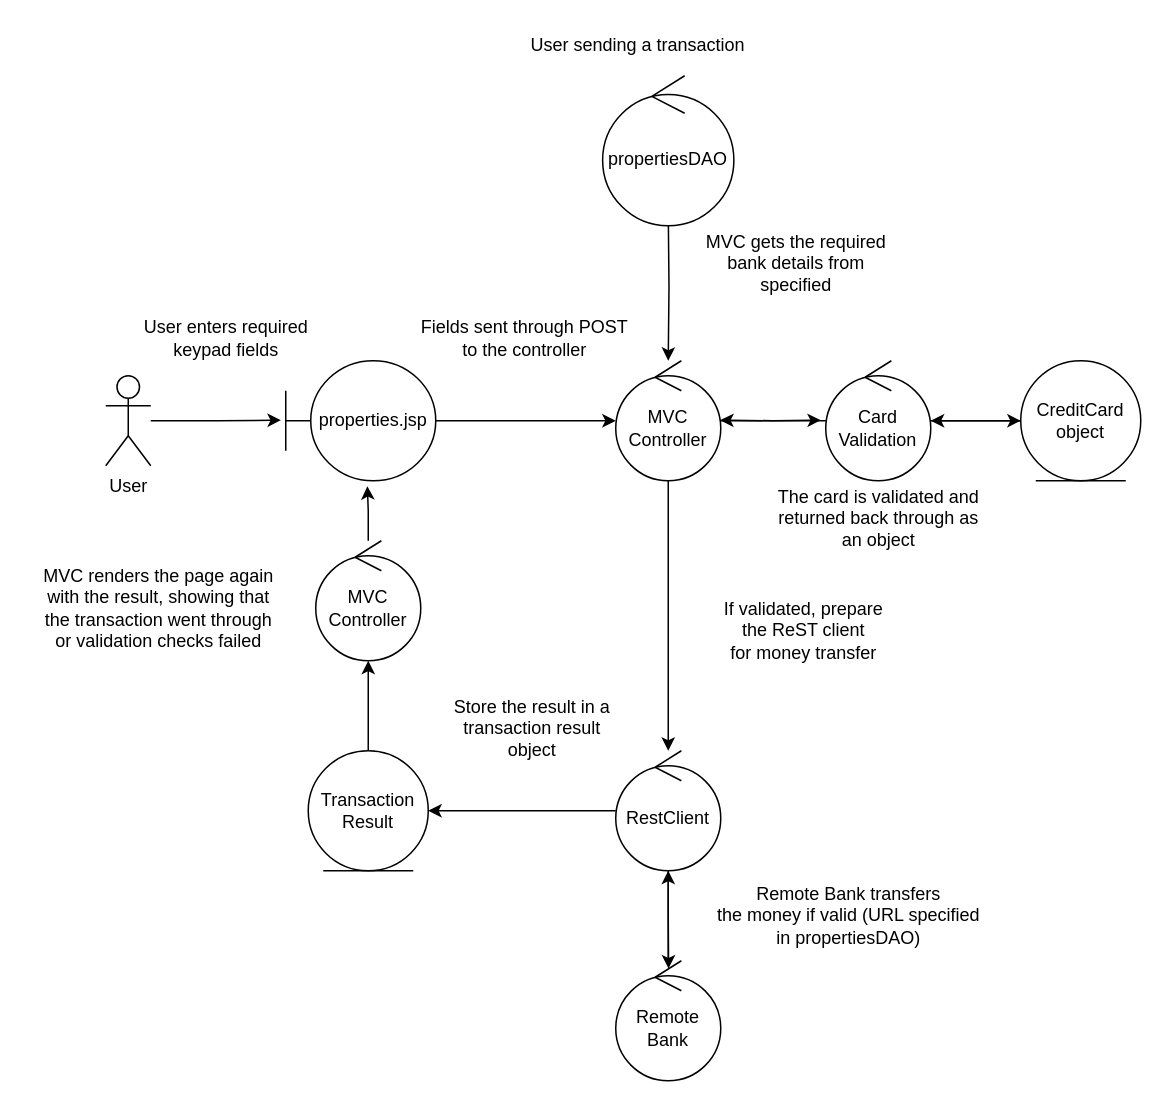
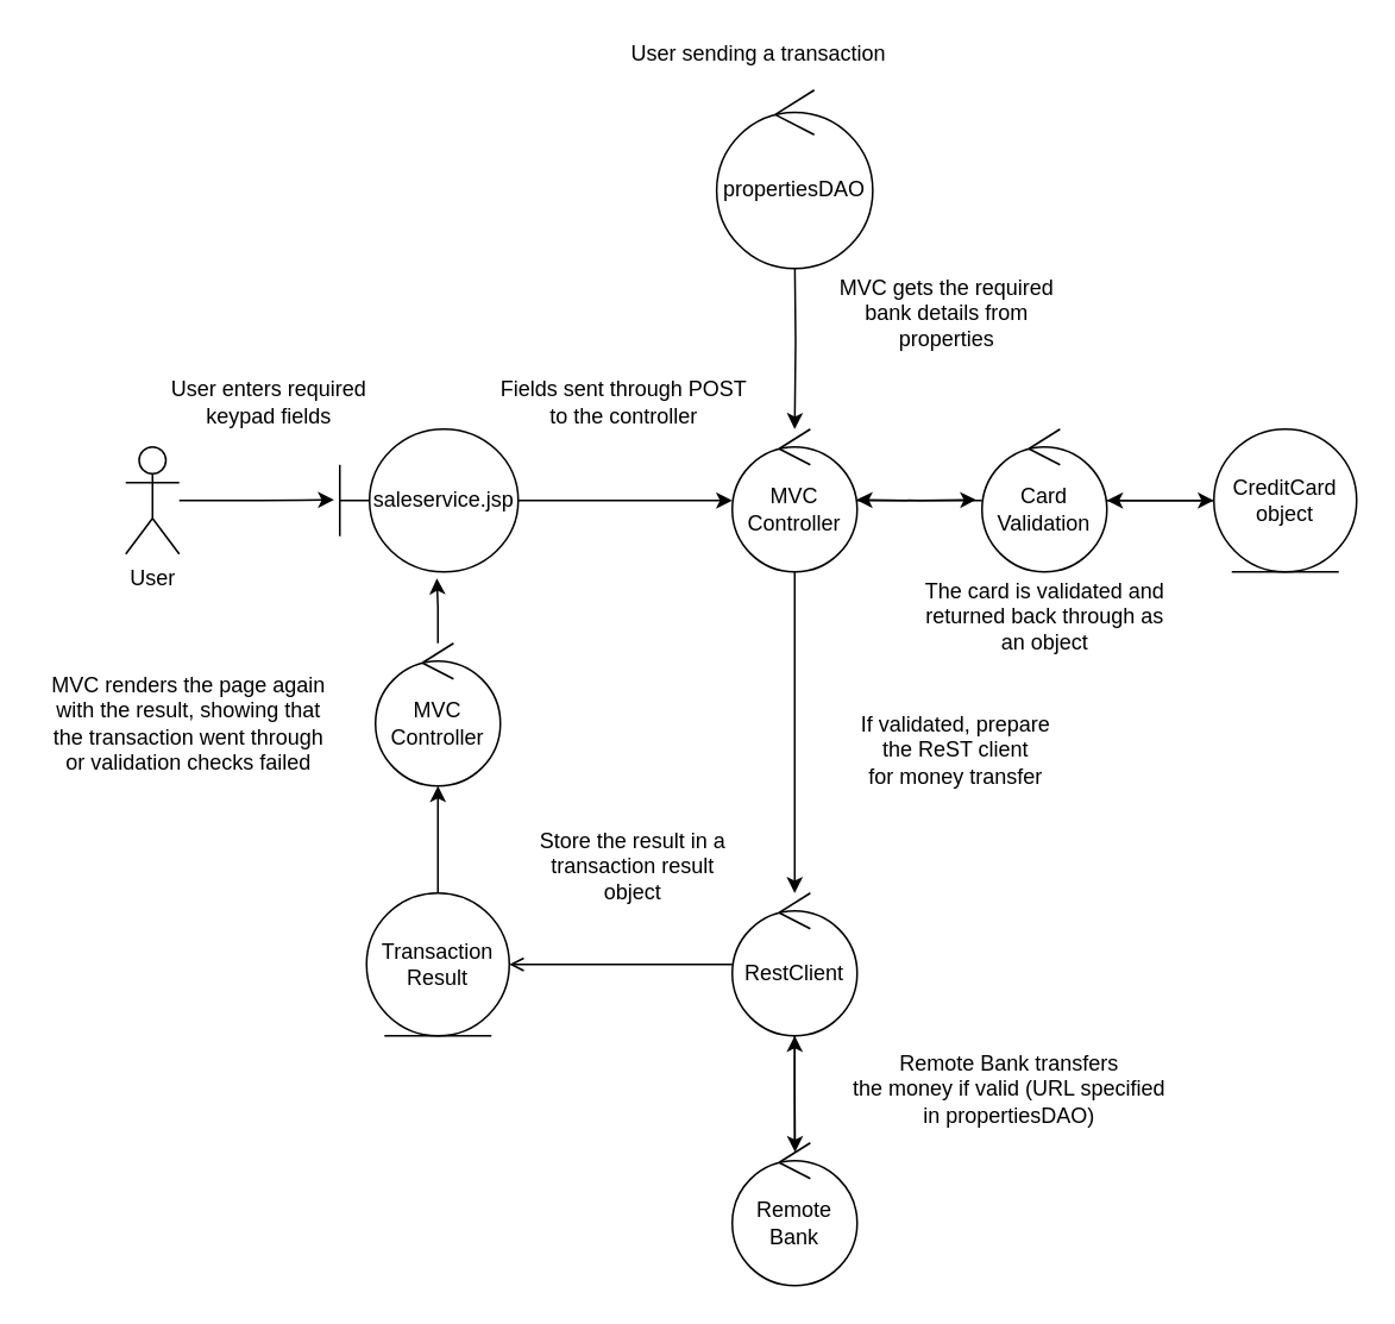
  <mxCell id="0" />
  <mxCell id="1" parent="0" />
  <mxCell id="2" style="edgeStyle=orthogonalEdgeStyle;rounded=0;orthogonalLoop=1;jettySize=auto;html=1;entryX=-0.046;entryY=0.495;entryDx=0;entryDy=0;entryPerimeter=0;" parent="1" source="4" target="18" edge="1"><mxGeometry relative="1" as="geometry" /></mxCell>
  <mxCell id="3" style="edgeStyle=orthogonalEdgeStyle;rounded=0;orthogonalLoop=1;jettySize=auto;html=1;" parent="1" source="4" target="22" edge="1"><mxGeometry relative="1" as="geometry" /></mxCell>
  <mxCell id="4" value="MVC&lt;br&gt;Controller" style="ellipse;shape=umlControl;whiteSpace=wrap;html=1;" parent="1" vertex="1"><mxGeometry x="410" y="240" width="70" height="80" as="geometry" /></mxCell>
  <mxCell id="5" style="edgeStyle=orthogonalEdgeStyle;rounded=0;orthogonalLoop=1;jettySize=auto;html=1;entryX=-0.032;entryY=0.495;entryDx=0;entryDy=0;entryPerimeter=0;" parent="1" source="6" target="8" edge="1"><mxGeometry relative="1" as="geometry" /></mxCell>
  <mxCell id="6" value="User" style="shape=umlActor;verticalLabelPosition=bottom;verticalAlign=top;html=1;" parent="1" vertex="1"><mxGeometry x="70" y="250" width="30" height="60" as="geometry" /></mxCell>
  <mxCell id="7" style="edgeStyle=orthogonalEdgeStyle;rounded=0;orthogonalLoop=1;jettySize=auto;html=1;" parent="1" source="8" target="4" edge="1"><mxGeometry relative="1" as="geometry" /></mxCell>
- <mxCell id="8" value="properties.jsp" style="shape=umlBoundary;whiteSpace=wrap;html=1;" parent="1" vertex="1"><mxGeometry x="190" y="240" width="100" height="80" as="geometry" /></mxCell>
+ <mxCell id="8" value="saleservice.jsp" style="shape=umlBoundary;whiteSpace=wrap;html=1;" parent="1" vertex="1"><mxGeometry x="190" y="240" width="100" height="80" as="geometry" /></mxCell>
  <mxCell id="9" value="User sending a transaction" style="text;html=1;strokeColor=none;fillColor=none;align=center;verticalAlign=middle;whiteSpace=wrap;rounded=0;" parent="1" vertex="1"><mxGeometry x="320" y="20" width="210" height="20" as="geometry" /></mxCell>
  <mxCell id="10" value="User enters required&lt;br&gt;keypad fields" style="text;html=1;align=center;verticalAlign=middle;resizable=0;points=[];autosize=1;strokeColor=none;fillColor=none;" parent="1" vertex="1"><mxGeometry x="85" y="210" width="130" height="30" as="geometry" /></mxCell>
  <mxCell id="11" value="Fields sent through POST&lt;br&gt;to the controller" style="text;html=1;align=center;verticalAlign=middle;resizable=0;points=[];autosize=1;strokeColor=none;fillColor=none;" parent="1" vertex="1"><mxGeometry x="274" y="210" width="150" height="30" as="geometry" /></mxCell>
  <mxCell id="12" style="edgeStyle=orthogonalEdgeStyle;rounded=0;orthogonalLoop=1;jettySize=auto;html=1;" parent="1" target="4" edge="1"><mxGeometry relative="1" as="geometry"><mxPoint x="445" y="140" as="sourcePoint" /></mxGeometry></mxCell>
- <mxCell id="13" value="MVC gets the required&lt;br&gt;bank details from&lt;br&gt;specified" style="text;html=1;align=center;verticalAlign=middle;resizable=0;points=[];autosize=1;strokeColor=none;fillColor=none;" parent="1" vertex="1"><mxGeometry x="460" y="150" width="140" height="50" as="geometry" /></mxCell>
+ <mxCell id="13" value="MVC gets the required&lt;br&gt;bank details from&lt;br&gt;properties" style="text;html=1;align=center;verticalAlign=middle;resizable=0;points=[];autosize=1;strokeColor=none;fillColor=none;" parent="1" vertex="1"><mxGeometry x="460" y="150" width="140" height="50" as="geometry" /></mxCell>
  <mxCell id="14" style="edgeStyle=orthogonalEdgeStyle;rounded=0;orthogonalLoop=1;jettySize=auto;html=1;" parent="1" source="15" target="18" edge="1"><mxGeometry relative="1" as="geometry" /></mxCell>
  <mxCell id="15" value="CreditCard object" style="ellipse;shape=umlEntity;whiteSpace=wrap;html=1;" parent="1" vertex="1"><mxGeometry x="680" y="240" width="80" height="80" as="geometry" /></mxCell>
  <mxCell id="16" style="edgeStyle=orthogonalEdgeStyle;rounded=0;orthogonalLoop=1;jettySize=auto;html=1;entryX=0.994;entryY=0.495;entryDx=0;entryDy=0;entryPerimeter=0;" parent="1" source="18" target="4" edge="1"><mxGeometry relative="1" as="geometry" /></mxCell>
  <mxCell id="17" style="edgeStyle=orthogonalEdgeStyle;rounded=0;orthogonalLoop=1;jettySize=auto;html=1;entryX=0;entryY=0.5;entryDx=0;entryDy=0;" parent="1" source="18" target="15" edge="1"><mxGeometry relative="1" as="geometry" /></mxCell>
  <mxCell id="18" value="Card Validation" style="ellipse;shape=umlControl;whiteSpace=wrap;html=1;" parent="1" vertex="1"><mxGeometry x="550" y="240" width="70" height="80" as="geometry" /></mxCell>
  <mxCell id="19" value="The card is validated and&lt;br&gt;returned back through as&lt;br&gt;an object" style="text;html=1;align=center;verticalAlign=middle;resizable=0;points=[];autosize=1;strokeColor=none;fillColor=none;" parent="1" vertex="1"><mxGeometry x="510" y="320" width="150" height="50" as="geometry" /></mxCell>
- <mxCell id="20" style="edgeStyle=orthogonalEdgeStyle;rounded=0;orthogonalLoop=1;jettySize=auto;html=1;entryX=1;entryY=0.5;entryDx=0;entryDy=0;" parent="1" source="22" target="24" edge="1"><mxGeometry relative="1" as="geometry" /></mxCell>
+ <mxCell id="20" style="edgeStyle=orthogonalEdgeStyle;rounded=0;orthogonalLoop=1;jettySize=auto;html=1;entryX=1;entryY=0.5;entryDx=0;entryDy=0;endArrow=open;" parent="1" source="22" target="24" edge="1"><mxGeometry relative="1" as="geometry" /></mxCell>
  <mxCell id="21" style="edgeStyle=orthogonalEdgeStyle;rounded=0;orthogonalLoop=1;jettySize=auto;html=1;entryX=0.503;entryY=0.065;entryDx=0;entryDy=0;entryPerimeter=0;" parent="1" source="22" target="30" edge="1"><mxGeometry relative="1" as="geometry" /></mxCell>
  <mxCell id="22" value="RestClient" style="ellipse;shape=umlControl;whiteSpace=wrap;html=1;" parent="1" vertex="1"><mxGeometry x="410" y="500" width="70" height="80" as="geometry" /></mxCell>
  <mxCell id="23" style="edgeStyle=orthogonalEdgeStyle;rounded=0;orthogonalLoop=1;jettySize=auto;html=1;" parent="1" source="24" target="27" edge="1"><mxGeometry relative="1" as="geometry" /></mxCell>
  <mxCell id="24" value="Transaction&lt;br&gt;Result" style="ellipse;shape=umlEntity;whiteSpace=wrap;html=1;" parent="1" vertex="1"><mxGeometry x="205" y="500" width="80" height="80" as="geometry" /></mxCell>
  <mxCell id="25" value="MVC renders the page again&lt;br&gt;with the result, showing that&lt;br&gt;the transaction went through&lt;br&gt;or validation checks failed" style="text;html=1;align=center;verticalAlign=middle;resizable=0;points=[];autosize=1;strokeColor=none;fillColor=none;" parent="1" vertex="1"><mxGeometry x="20" y="375" width="170" height="60" as="geometry" /></mxCell>
  <mxCell id="26" style="edgeStyle=orthogonalEdgeStyle;rounded=0;orthogonalLoop=1;jettySize=auto;html=1;entryX=0.544;entryY=1.045;entryDx=0;entryDy=0;entryPerimeter=0;" parent="1" source="27" target="8" edge="1"><mxGeometry relative="1" as="geometry" /></mxCell>
  <mxCell id="27" value="MVC&lt;br&gt;Controller" style="ellipse;shape=umlControl;whiteSpace=wrap;html=1;" parent="1" vertex="1"><mxGeometry x="210" y="360" width="70" height="80" as="geometry" /></mxCell>
  <mxCell id="28" value="If validated, prepare&lt;br&gt;the ReST client&lt;br&gt;for money transfer" style="text;html=1;align=center;verticalAlign=middle;resizable=0;points=[];autosize=1;strokeColor=none;fillColor=none;" parent="1" vertex="1"><mxGeometry x="475" y="395" width="120" height="50" as="geometry" /></mxCell>
  <mxCell id="29" style="edgeStyle=orthogonalEdgeStyle;rounded=0;orthogonalLoop=1;jettySize=auto;html=1;" parent="1" source="30" target="22" edge="1"><mxGeometry relative="1" as="geometry" /></mxCell>
  <mxCell id="30" value="Remote&lt;br&gt;Bank" style="ellipse;shape=umlControl;whiteSpace=wrap;html=1;" parent="1" vertex="1"><mxGeometry x="410" y="640" width="70" height="80" as="geometry" /></mxCell>
  <mxCell id="31" value="Remote Bank transfers&lt;br&gt;the money if valid (URL specified&lt;br&gt;in propertiesDAO)" style="text;html=1;align=center;verticalAlign=middle;resizable=0;points=[];autosize=1;strokeColor=none;fillColor=none;" parent="1" vertex="1"><mxGeometry x="470" y="585" width="190" height="50" as="geometry" /></mxCell>
  <mxCell id="32" value="Store the result in a&lt;br&gt;transaction result&lt;br&gt;object" style="text;html=1;align=center;verticalAlign=middle;resizable=0;points=[];autosize=1;strokeColor=none;fillColor=none;" parent="1" vertex="1"><mxGeometry x="294" y="460" width="120" height="50" as="geometry" /></mxCell>
  <mxCell id="33" value="propertiesDAO" style="ellipse;shape=umlControl;whiteSpace=wrap;html=1;" parent="1" vertex="1"><mxGeometry x="401.25" y="50" width="87.5" height="100" as="geometry" /></mxCell>
